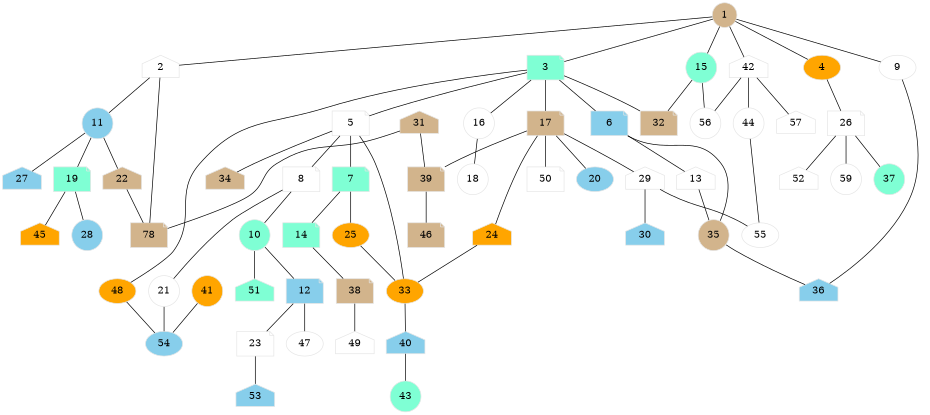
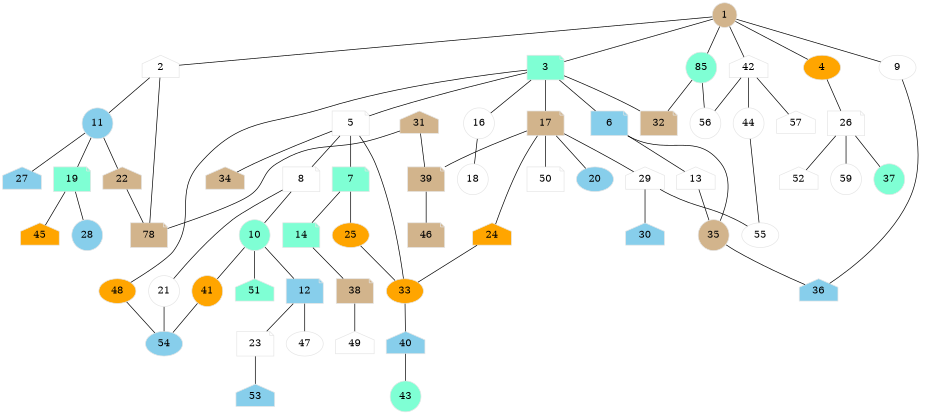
  graph {
    node [color=gray90 fillcolor=white shape=house style=filled]
    1 [fillcolor=tan shape=circle]
    2
    3 [fillcolor=aquamarine shape=note]
    4 [fillcolor=orange shape=ellipse]
    9 [shape=ellipse]
-   15 [fillcolor=aquamarine shape=circle]
+   15 [fillcolor=aquamarine shape=circle label=85]
    42
    11 [fillcolor=skyblue shape=circle]
    n9 [fillcolor=tan label=78 shape=note]
    5 [shape=note]
    6 [fillcolor=skyblue shape=note]
    16 [shape=circle]
    17 [fillcolor=tan shape=note]
    32 [fillcolor=tan shape=note]
    48 [fillcolor=orange shape=ellipse]
    26 [shape=note]
    36 [fillcolor=skyblue]
    56 [shape=circle]
    44 [shape=circle]
    57
    19 [fillcolor=aquamarine shape=note]
    22 [fillcolor=tan]
    27 [fillcolor=skyblue]
    7 [fillcolor=aquamarine shape=note]
    8 [shape=note]
    33 [fillcolor=orange shape=ellipse]
    34 [fillcolor=tan]
    13
    35 [fillcolor=tan shape=circle]
    18 [shape=circle]
    20 [fillcolor=skyblue shape=ellipse]
    24 [fillcolor=orange]
    29
    39 [fillcolor=tan shape=note]
    50 [shape=note]
    54 [fillcolor=skyblue shape=ellipse]
    37 [fillcolor=aquamarine shape=circle]
    52
    59 [shape=circle]
    14 [fillcolor=aquamarine shape=note]
    25 [fillcolor=orange shape=ellipse]
    10 [fillcolor=aquamarine shape=circle]
    21 [shape=circle]
    40 [fillcolor=skyblue]
    38 [fillcolor=tan shape=note]
    12 [fillcolor=skyblue shape=note]
    41 [fillcolor=orange shape=circle]
    51 [fillcolor=aquamarine]
    23 [shape=note]
    47 [shape=ellipse]
    28 [fillcolor=skyblue shape=circle]
    45 [fillcolor=orange]
    53 [fillcolor=skyblue]
    49
    30 [fillcolor=skyblue]
    55 [shape=ellipse]
    46 [fillcolor=tan shape=note]
    31 [fillcolor=tan]
    43 [fillcolor=aquamarine shape=circle]
    1 -- 2
    1 -- 3
    1 -- 4
    1 -- 9
    1 -- 15
    1 -- 42
    2 -- 11
    2 -- n9
    3 -- 5
    3 -- 6
    3 -- 16
    3 -- 17
    3 -- 32
    3 -- 48
    4 -- 26
    9 -- 36
    15 -- 32
    15 -- 56
    42 -- 56
    42 -- 44
    42 -- 57
    11 -- 19
    11 -- 22
    11 -- 27
    5 -- 7
    5 -- 8
    5 -- 33
    5 -- 34
    6 -- 13
    6 -- 35
    16 -- 18
    17 -- 20
    17 -- 24
    17 -- 29
    17 -- 39
    17 -- 50
    48 -- 54
    26 -- 37
    26 -- 52
    26 -- 59
    44 -- 55
    19 -- 28
    19 -- 45
    22 -- n9
    7 -- 14
    7 -- 25
    8 -- 10
    8 -- 21
    33 -- 40
    13 -- 35
    35 -- 36
    24 -- 33
    29 -- 30
    29 -- 55
    39 -- 46
    14 -- 38
    25 -- 33
    10 -- 12
+   10 -- 41
    10 -- 51
    21 -- 54
    40 -- 43
    38 -- 49
    12 -- 23
    12 -- 47
    41 -- 54
    23 -- 53
    31 -- n9
    31 -- 39
  }
